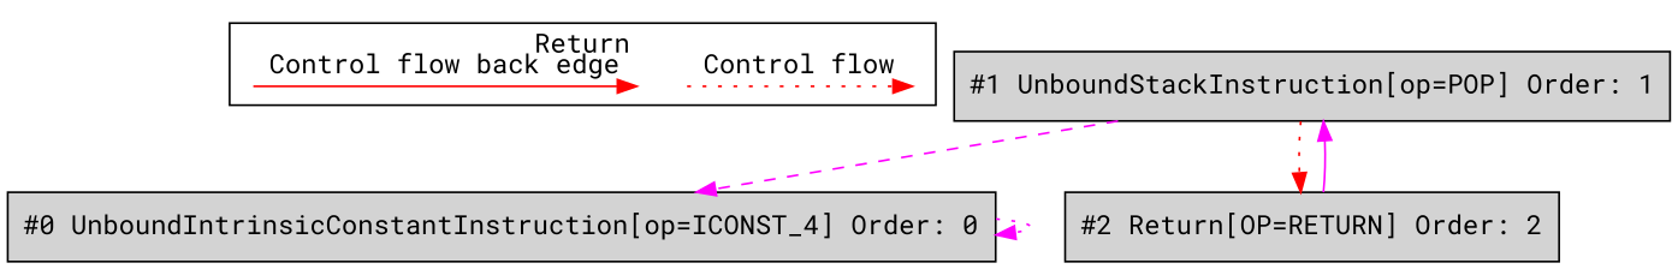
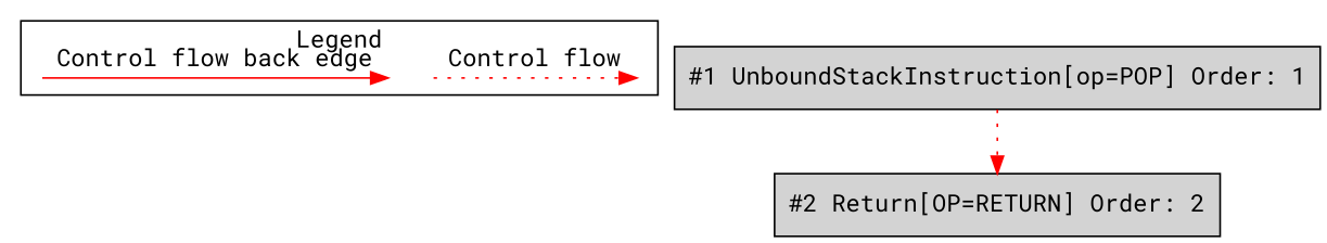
  digraph {
    fontname="Roboto Mono"
    ordering=in
    node [fontname="Roboto Mono" shape=point style=invis]
    edge [color=red fontname="Roboto Mono" style=dotted]
    c0
    c1
    c2
    c3
-   n5 [fillcolor=lightgrey label="#0 UnboundIntrinsicConstantInstruction[op=ICONST_4] Order: 0" shape=box style=filled]
    n6 [fillcolor=lightgrey label="#1 UnboundStackInstruction[op=POP] Order: 1" shape=box style=filled]
    n7 [fillcolor=lightgrey label="#2 Return[OP=RETURN] Order: 2" shape=box style=filled]
    subgraph cluster_1 {
-     label=Return
+     label=Legend
      subgraph sub_2 {
        label=Legend
        rank=same
        c0
        c1
        c2
        c3
      }
    }
    c0 -> c1 [label="Control flow"]
    c2 -> c3 [label="Control flow back edge" style=solid]
-   n5 -> n5 [color=fuchsia]
-   n6 -> n5 [color=fuchsia style=dashed]
    n6 -> n7
-   n7 -> n6 [color=fuchsia style=solid]
  }
